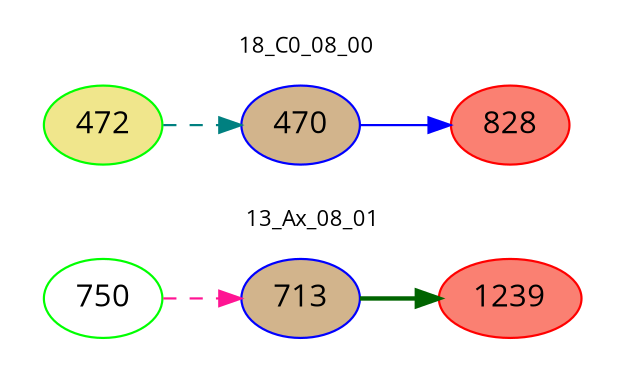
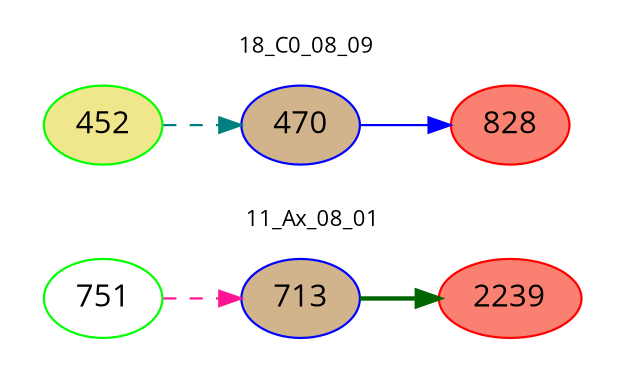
  digraph {
    fontname="Open Sans"
    rankdir=LR
    node [color=green fillcolor=tan fontname="Open Sans" style=filled]
    edge [fontname="Open Sans" style=dashed]
-   n1 [fillcolor=white label=750]
+   n1 [fillcolor=white label=751]
    n2 [color=blue label=713]
-   n3 [color=red fillcolor=salmon label=1239]
-   n4 [fillcolor=khaki label=472]
+   n3 [color=red fillcolor=salmon label=2239]
+   n4 [fillcolor=khaki label=452]
    n5 [color=blue label=470]
    n6 [color=red fillcolor=salmon label=828]
    subgraph cluster_1 {
      color=white
      fontsize=10
-     label="13_Ax_08_01"
+     label="11_Ax_08_01"
      n1
      n2
      n3
    }
    subgraph cluster_2 {
      color=white
      fontsize=10
-     label="18_C0_08_00"
+     label="18_C0_08_09"
      n4
      n5
      n6
    }
    n1 -> n2 [color=deeppink]
    n2 -> n3 [color=darkgreen style=bold]
    n4 -> n5 [color=teal]
    n5 -> n6 [color=blue style=solid]
  }
